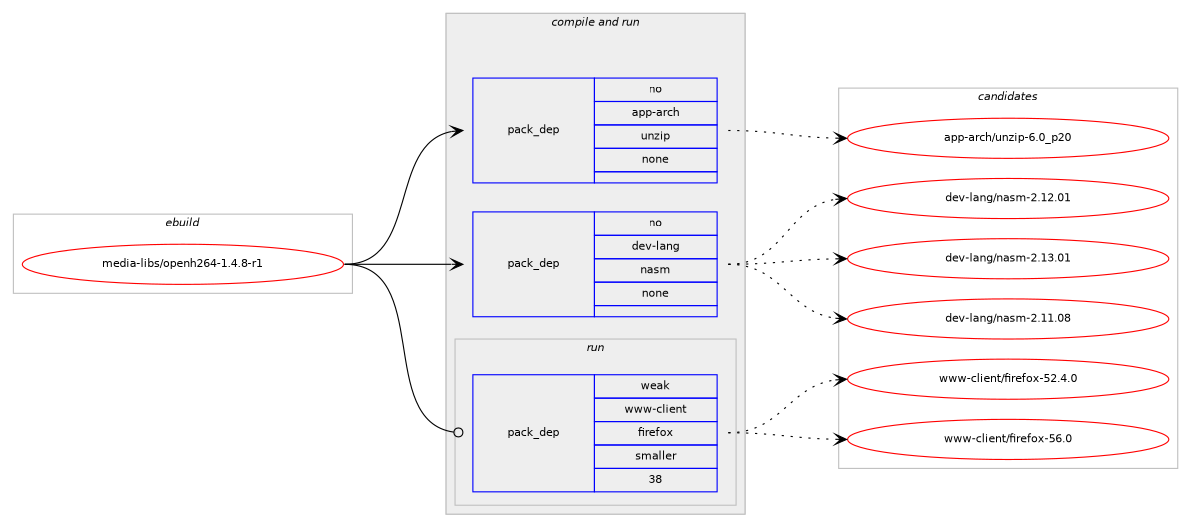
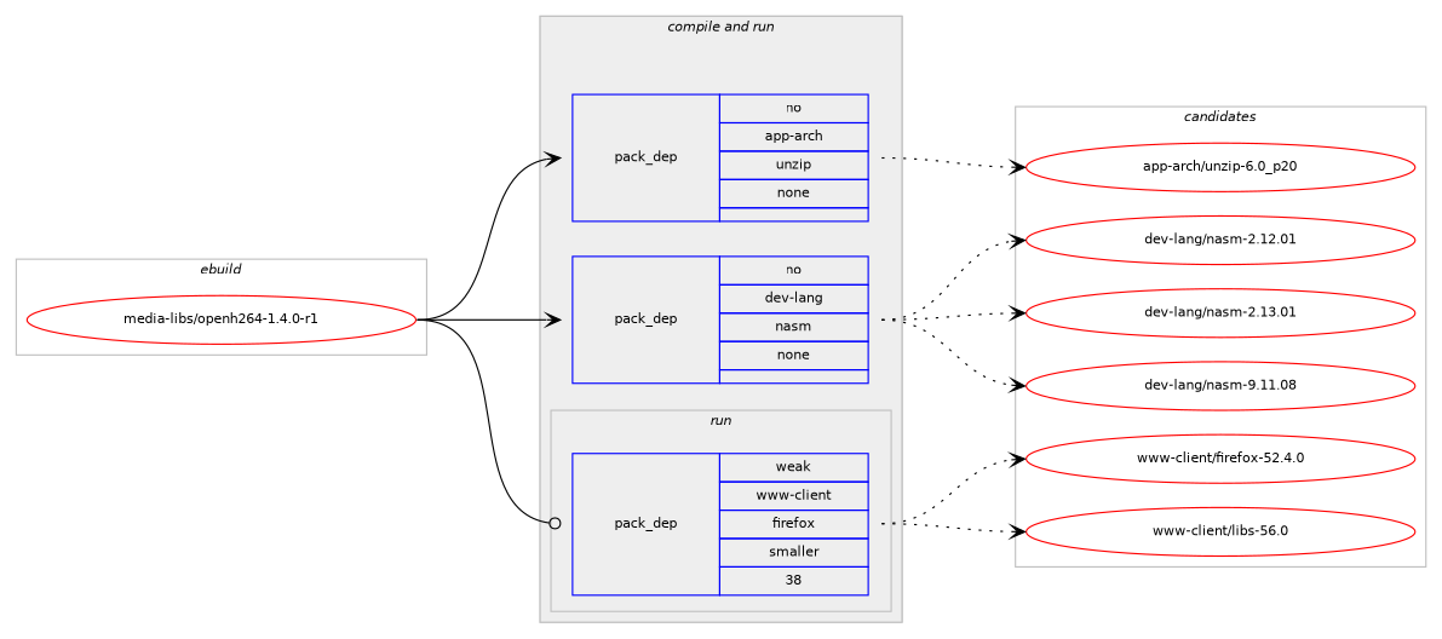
  digraph {
    compound=true
    concentrate=true
    fontname=Helvetica
    fontsize=10
    newrank=true
    rankdir=LR
    ranksep=1.5
    node [color=red fontname=Helvetica fontsize=10]
    edge [arrowhead=vee headport=w style=dotted tailport=e weight=100]
-   n1 [label="media-libs/openh264-1.4.8-r1" width=4]
+   n1 [label="media-libs/openh264-1.4.0-r1" width=4]
    n2 [color=blue label=<<TABLE BORDER="0" CELLBORDER="1" CELLSPACING="0" CELLPADDING="4" WIDTH="220"><TR><TD ROWSPAN="6" CELLPADDING="30">pack_dep</TD></TR><TR><TD WIDTH="110">no</TD></TR><TR><TD>app-arch</TD></TR><TR><TD>unzip</TD></TR><TR><TD>none</TD></TR><TR><TD></TD></TR></TABLE>> shape=none]
    n3 [color=blue label=<<TABLE BORDER="0" CELLBORDER="1" CELLSPACING="0" CELLPADDING="4" WIDTH="220"><TR><TD ROWSPAN="6" CELLPADDING="30">pack_dep</TD></TR><TR><TD WIDTH="110">no</TD></TR><TR><TD>dev-lang</TD></TR><TR><TD>nasm</TD></TR><TR><TD>none</TD></TR><TR><TD></TD></TR></TABLE>> shape=none]
    n4 [color=blue label=<<TABLE BORDER="0" CELLBORDER="1" CELLSPACING="0" CELLPADDING="4" WIDTH="220"><TR><TD ROWSPAN="6" CELLPADDING="30">pack_dep</TD></TR><TR><TD WIDTH="110">weak</TD></TR><TR><TD>www-client</TD></TR><TR><TD>firefox</TD></TR><TR><TD>smaller</TD></TR><TR><TD>38</TD></TR></TABLE>> shape=none]
-   n5 [label="dev-lang/nasm-2.11.08" width=4]
+   n5 [label="dev-lang/nasm-9.11.08" width=4]
    n6 [label="dev-lang/nasm-2.12.01" width=4]
    n7 [label="dev-lang/nasm-2.13.01" width=4]
    n8 [label="app-arch/unzip-6.0_p20" width=4]
    n9 [label="www-client/firefox-52.4.0" width=4]
-   n10 [label="www-client/firefox-56.0" width=4]
+   n10 [label="www-client/libs-56.0" width=4]
    subgraph cluster_1 {
      color=gray
      label=<<i>ebuild</i>>
      rank=same
      n1
    }
    subgraph cluster_2 {
      color=gray
      label=<<i>dependencies</i>>
      subgraph cluster_3 {
        color=gray
        fillcolor="#eeeeee"
        label=<<i>compile</i>>
        style=filled
        subgraph sub_4 {
          color=gray
          fillcolor="#eeeeee"
          label=<<i>compile</i>>
          style=filled
          n2
        }
        subgraph sub_5 {
          color=gray
          fillcolor="#eeeeee"
          label=<<i>compile</i>>
          style=filled
          n3
        }
      }
      subgraph cluster_6 {
        color=gray
        fillcolor="#eeeeee"
        label=<<i>compile and run</i>>
        style=filled
      }
      subgraph cluster_7 {
        color=gray
        fillcolor="#eeeeee"
        label=<<i>run</i>>
        style=filled
        subgraph sub_8 {
          color=gray
          fillcolor="#eeeeee"
          label=<<i>run</i>>
          style=filled
          n4
        }
      }
    }
    subgraph cluster_9 {
      color=gray
      label=<<i>candidates</i>>
      rank=same
      subgraph sub_10 {
        color=black
        label=<<i>candidates</i>>
        nodesep=1
        rank=same
        n5
        n6
        n7
      }
      subgraph sub_11 {
        color=black
        label=<<i>candidates</i>>
        nodesep=1
        rank=same
        n8
      }
      subgraph sub_12 {
        color=black
        label=<<i>candidates</i>>
        nodesep=1
        rank=same
        n9
        n10
      }
    }
    n1 -> n2 [style=solid weight=20]
    n1 -> n3 [style=solid weight=20]
    n1 -> n4 [arrowhead=odot style=solid weight=20]
    n2 -> n8
    n3 -> n5
    n3 -> n6
    n3 -> n7
    n4 -> n9
    n4 -> n10
  }
